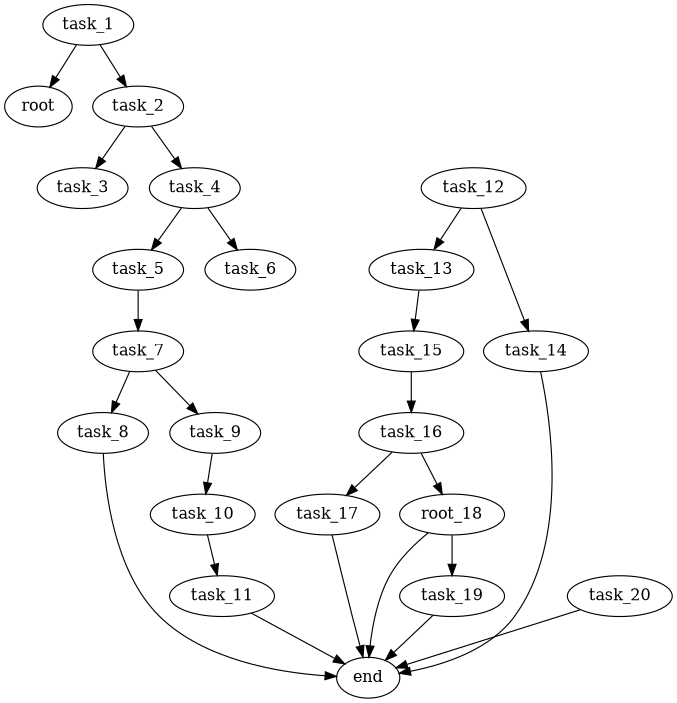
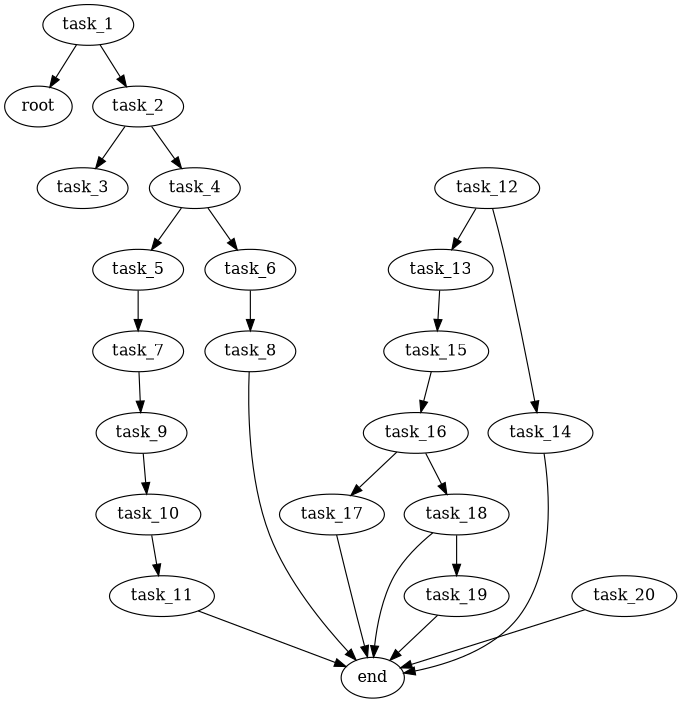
  digraph {
    task_1
    root
    task_2
    task_3
    task_4
    task_5
    task_6
    task_7
    task_8
    task_9
    end
    task_10
    task_11
    task_12
    task_13
    task_14
    task_15
    task_16
    task_17
-   task_18 [label=root_18]
+   task_18
    task_19
    task_20
    task_1 -> root
    task_1 -> task_2
    task_2 -> task_3
    task_2 -> task_4
    task_4 -> task_5
    task_4 -> task_6
    task_5 -> task_7
-   task_7 -> task_8
+   task_6 -> task_8
    task_7 -> task_9
    task_8 -> end
    task_9 -> task_10
    task_10 -> task_11
    task_11 -> end
    task_12 -> task_13
    task_12 -> task_14
    task_13 -> task_15
    task_14 -> end
    task_15 -> task_16
    task_16 -> task_17
    task_16 -> task_18
    task_17 -> end
    task_18 -> end
    task_18 -> task_19
    task_19 -> end
    task_20 -> end
  }
